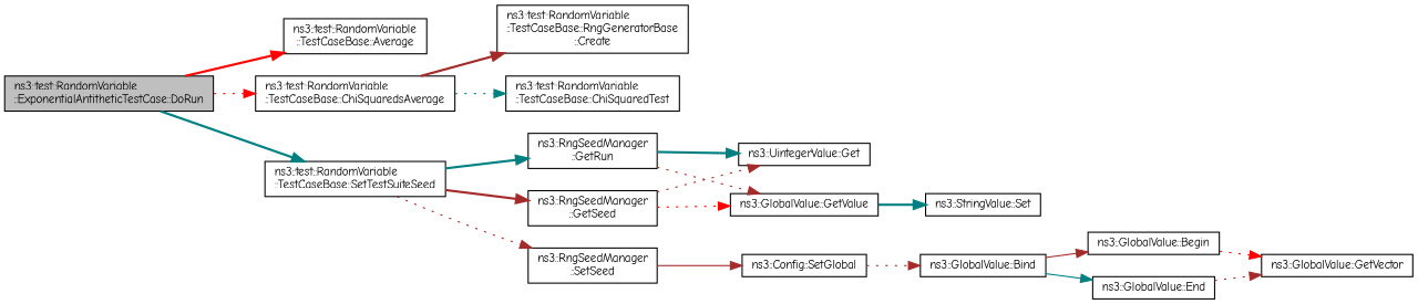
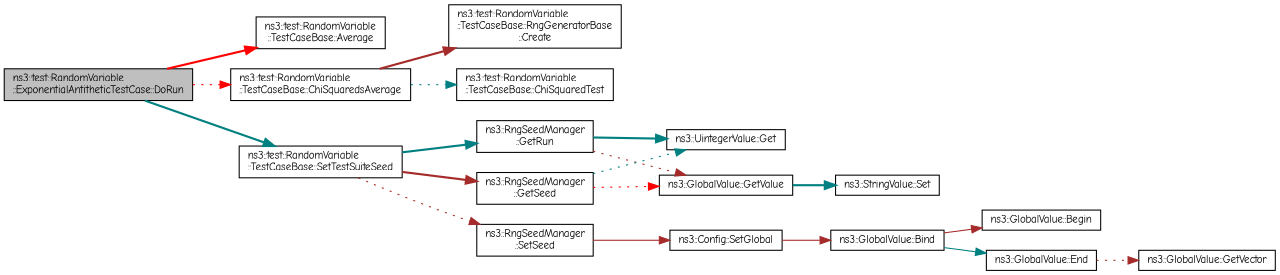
  digraph {
    fontname="Comic Neue"
    rankdir=LR
    node [color=black fillcolor=white fontname="Comic Neue" fontsize=10 shape=record style=filled]
    edge [color=brown fontname="Comic Neue" fontsize=10 labelfontname=Helvetica labelfontsize=10 style=dotted]
    n1 [fillcolor=grey75 fontcolor=black height=0.2 label="ns3::test::RandomVariable\l::ExponentialAntitheticTestCase::DoRun" width=0.4]
    n2 [height=0.2 label="ns3::test::RandomVariable\l::TestCaseBase::Average" width=0.4]
    n3 [height=0.2 label="ns3::test::RandomVariable\l::TestCaseBase::ChiSquaredsAverage" width=0.4]
    n4 [height=0.2 label="ns3::test::RandomVariable\l::TestCaseBase::SetTestSuiteSeed" width=0.4]
    n5 [height=0.2 label="ns3::test::RandomVariable\l::TestCaseBase::ChiSquaredTest" width=0.4]
    n6 [height=0.2 label="ns3::test::RandomVariable\l::TestCaseBase::RngGeneratorBase\l::Create" width=0.4]
    n7 [height=0.2 label="ns3::RngSeedManager\l::GetRun" width=0.4]
    n8 [height=0.2 label="ns3::RngSeedManager\l::GetSeed" width=0.4]
    n9 [height=0.2 label="ns3::RngSeedManager\l::SetSeed" width=0.4]
    n10 [height=0.2 label="ns3::UintegerValue::Get" width=0.4]
    n11 [height=0.2 label="ns3::GlobalValue::GetValue" width=0.4]
    n12 [height=0.2 label="ns3::Config::SetGlobal" width=0.4]
    n13 [height=0.2 label="ns3::StringValue::Set" width=0.4]
    n14 [height=0.2 label="ns3::GlobalValue::Bind" width=0.4]
    n15 [height=0.2 label="ns3::GlobalValue::Begin" width=0.4]
    n16 [height=0.2 label="ns3::GlobalValue::End" width=0.4]
    n17 [height=0.2 label="ns3::GlobalValue::GetVector" width=0.4]
    n1 -> n2 [color=red style=bold]
    n1 -> n3 [color=red]
    n1 -> n4 [color=teal style=bold]
    n3 -> n5 [color=teal]
    n3 -> n6 [style=bold]
    n4 -> n7 [color=teal style=bold]
    n4 -> n8 [style=bold]
    n4 -> n9
    n7 -> n10 [color=teal style=bold]
    n7 -> n11
-   n8 -> n10
+   n8 -> n10 [color=teal]
    n8 -> n11 [color=red]
    n9 -> n12 [style=solid]
    n11 -> n13 [color=teal style=bold]
-   n12 -> n14
+   n12 -> n14 [style=solid]
    n14 -> n15 [style=solid]
    n14 -> n16 [color=teal style=solid]
-   n15 -> n17 [color=red]
    n16 -> n17
  }
